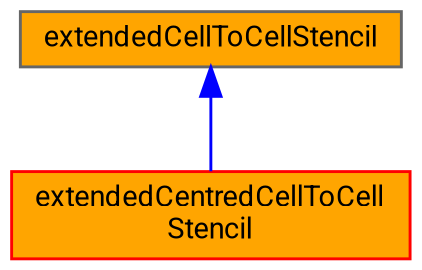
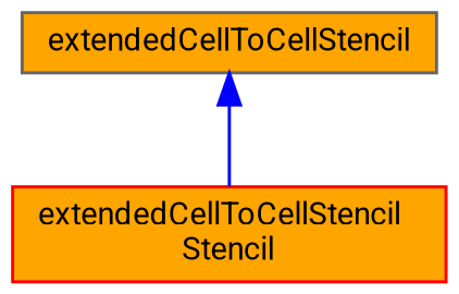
  digraph {
    fontname=Roboto
    node [fillcolor=orange fontname=Roboto fontsize=10 shape=box style=filled]
    n1 [color=gray40 fontcolor=black height=0.2 label=extendedCellToCellStencil width=0.4]
-   n2 [color=red height=0.2 label="extendedCentredCellToCell\lStencil" width=0.4]
+   n2 [color=red height=0.2 label="extendedCellToCellStencil\lStencil" width=0.4]
    n1 -> n2 [color=blue dir=back fontname=Roboto fontsize=10 labelfontname=Helvetica labelfontsize=10 style=solid]
  }
